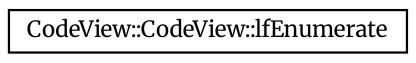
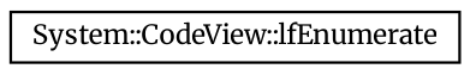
  digraph {
    rankdir=TB
    fontname=Merriweather
-   n1 [color=black fillcolor=white fontname=Merriweather fontsize=10 height=0.2 label="CodeView::CodeView::lfEnumerate" shape=record style=filled width=0.4]
+   n1 [color=black fillcolor=white fontname=Merriweather fontsize=10 height=0.2 label="System::CodeView::lfEnumerate" shape=record style=filled width=0.4]
  }
